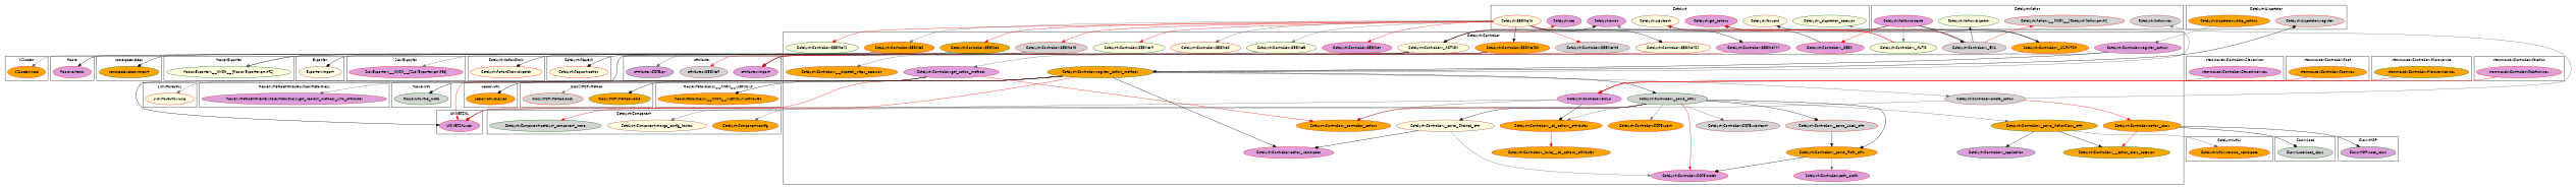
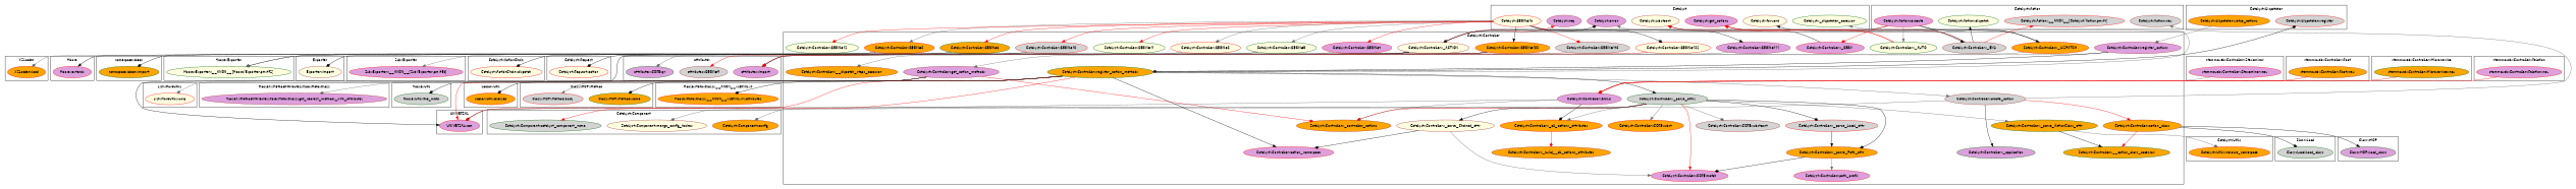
  digraph {
    fontname="Patrick Hand"
    node [color=red fillcolor=orange fontname="Patrick Hand" style=filled]
    edge [arrowhead=normal color=black fontname="Patrick Hand"]
    "Catalyst::forward" [color=brown fillcolor=lightyellow]
    "Catalyst::_dispatcher_accessor" [color=darkgreen fillcolor=lightyellow]
    n3 [color=brown fillcolor=lightyellow label="Catalyst::substcont"]
    "Catalyst::BEGIN@16" [fillcolor=lightyellow]
    "Catalyst::get_actions" [fillcolor=plum]
    "Catalyst::req" [color=brown fillcolor=plum]
    "Catalyst::error" [color=brown fillcolor=plum]
    "Catalyst::Dispatcher::register" [fillcolor=lightgrey]
    "Catalyst::Dispatcher::setup_actions" [color=brown]
    "Catalyst::ActionChain::dispatch" [fillcolor=lightyellow]
    "Catalyst::Component::config" [color=brown]
    "Catalyst::Component::catalyst_component_name" [color=darkgreen fillcolor=lightgrey]
    "Catalyst::Component::merge_config_hashes" [color=brown fillcolor=lightyellow]
    "Catalyst::Request::action" [fillcolor=lightyellow]
    "Scalar::Util::blessed"
    "Class::MOP::Method::name" [color=darkgreen]
    "Class::MOP::Method::body" [fillcolor=lightgrey]
    "Catalyst::Action::new" [color=brown fillcolor=lightgrey]
    "Catalyst::Action::dispatch" [color=darkgreen fillcolor=lightyellow]
    "Catalyst::Action::execute" [fillcolor=plum]
    "Catalyst::Action::__ANON__[Catalyst/Action.pm:44]" [fillcolor=lightgrey]
    "UNIVERSAL::can" [fillcolor=plum]
    "Class::Load::load_class" [color=darkgreen fillcolor=lightgrey]
    "namespace::clean::import" [color=darkgreen]
    "Moose::Meta::Class::__ANON__::SERIAL::7::attributes"
    "List::MoreUtils::uniq" [fillcolor=lightyellow]
    "XSLoader::load"
    "stemmaweb::Controller::Stexaminer::new" [fillcolor=plum]
    "attributes::BEGIN@9" [color=brown fillcolor=lightgrey]
    "attributes::import" [color=brown fillcolor=plum]
    "attributes::CORE:qr" [color=darkgreen fillcolor=plum]
    "stemmaweb::Controller::Root::new" [color=brown]
    "Moose::extends" [fillcolor=plum]
    "stemmaweb::Controller::Microservice::new" [color=darkgreen]
    "Exporter::import" [color=brown fillcolor=lightyellow]
    "Catalyst::Controller::_build__all_actions_attributes" [color=brown]
    "Catalyst::Controller::_controller_actions" [color=brown]
    "Catalyst::Controller::BEGIN@11" [color=darkgreen fillcolor=lightyellow]
    "Catalyst::Controller::_ACTION" [color=brown fillcolor=lightyellow]
    "Catalyst::Controller::get_action_methods" [color=brown fillcolor=plum]
    "Catalyst::Controller::BEGIN@111" [color=brown fillcolor=plum]
    "Catalyst::Controller::BUILD" [color=brown fillcolor=plum]
    "Catalyst::Controller::_parse_attrs" [color=darkgreen fillcolor=lightgrey]
    "Catalyst::Controller::_all_actions_attributes"
    "Catalyst::Controller::_parse_ActionClass_attr" [color=darkgreen]
    "Catalyst::Controller::BEGIN@103"
    "Catalyst::Controller::CORE:subst"
    "Catalyst::Controller::action_class" [color=brown]
    "Catalyst::Controller::BEGIN@8"
    "Catalyst::Controller::_application" [color=darkgreen fillcolor=plum]
    "Catalyst::Controller::CORE:match" [fillcolor=plum]
    "Catalyst::Controller::BEGIN@12" [color=darkgreen fillcolor=lightyellow]
    "Catalyst::Controller::create_action" [color=brown fillcolor=lightgrey]
    "Catalyst::Controller::BEGIN@6" [color=darkgreen]
    "Catalyst::Controller::_BEGIN" [fillcolor=plum]
    "Catalyst::Controller::CORE:substcont" [color=brown fillcolor=lightgrey]
    "Catalyst::Controller::register_actions" [color=brown fillcolor=plum]
    "Catalyst::Controller::_END" [color=brown fillcolor=lightgrey]
    "Catalyst::Controller::__action_class_accessor" [color=darkgreen]
    "Catalyst::Controller::BEGIN@140" [color=brown fillcolor=lightgrey]
    "Catalyst::Controller::BEGIN@10" [fillcolor=lightgrey]
    "Catalyst::Controller::path_prefix" [fillcolor=plum]
    "Catalyst::Controller::register_action_methods" [color=darkgreen]
    "Catalyst::Controller::action_namespace" [fillcolor=plum]
    "Catalyst::Controller::BEGIN@3" [fillcolor=lightyellow]
    "Catalyst::Controller::BEGIN@5" [color=darkgreen fillcolor=lightyellow]
    "Catalyst::Controller::_DISPATCH"
    "Catalyst::Controller::BEGIN@132" [fillcolor=lightyellow]
    "Catalyst::Controller::_AUTO" [color=darkgreen fillcolor=lightyellow]
    "Catalyst::Controller::__dispatch_steps_accessor" [color=brown]
    "Catalyst::Controller::BEGIN@4" [fillcolor=plum]
    "Catalyst::Controller::_parse_Chained_attr" [color=brown fillcolor=lightyellow]
    "Catalyst::Controller::_parse_Local_attr" [fillcolor=lightgrey]
    "Catalyst::Controller::_parse_Path_attr" [color=brown]
    "Catalyst::Utils::resolve_namespace"
    "Class::MOP::load_class" [color=darkgreen fillcolor=plum]
    "Moose::Exporter::__ANON__[Moose/Exporter.pm:492]" [color=darkgreen fillcolor=lightyellow]
    "MooseX::MethodAttributes::Role::Meta::Class::get_nearest_methods_with_attributes" [color=brown fillcolor=plum]
    "stemmaweb::Controller::Relation::new" [fillcolor=plum]
    "Sub::Exporter::__ANON__[Sub/Exporter.pm:756]" [fillcolor=plum]
    "Moose::Util::find_meta" [color=darkgreen fillcolor=lightgrey]
    subgraph cluster_1 {
      label=Catalyst
      "Catalyst::forward"
      "Catalyst::_dispatcher_accessor"
      n3
      "Catalyst::BEGIN@16"
      "Catalyst::get_actions"
      "Catalyst::req"
      "Catalyst::error"
    }
    subgraph cluster_2 {
      label="Catalyst::Dispatcher"
      "Catalyst::Dispatcher::register"
      "Catalyst::Dispatcher::setup_actions"
    }
    subgraph cluster_3 {
      label="Catalyst::ActionChain"
      "Catalyst::ActionChain::dispatch"
    }
    subgraph cluster_4 {
      label="Catalyst::Component"
      "Catalyst::Component::config"
      "Catalyst::Component::catalyst_component_name"
      "Catalyst::Component::merge_config_hashes"
    }
    subgraph cluster_5 {
      label="Catalyst::Request"
      "Catalyst::Request::action"
    }
    subgraph cluster_6 {
      label="Scalar::Util"
      "Scalar::Util::blessed"
    }
    subgraph cluster_7 {
      label="Class::MOP::Method"
      "Class::MOP::Method::name"
      "Class::MOP::Method::body"
    }
    subgraph cluster_8 {
      label="Catalyst::Action"
      "Catalyst::Action::new"
      "Catalyst::Action::dispatch"
      "Catalyst::Action::execute"
      "Catalyst::Action::__ANON__[Catalyst/Action.pm:44]"
    }
    subgraph cluster_9 {
      label=UNIVERSAL
      "UNIVERSAL::can"
    }
    subgraph cluster_10 {
      label="Class::Load"
      "Class::Load::load_class"
    }
    subgraph cluster_11 {
      label="namespace::clean"
      "namespace::clean::import"
    }
    subgraph cluster_12 {
      label="Moose::Meta::Class::__ANON__::SERIAL::7"
      "Moose::Meta::Class::__ANON__::SERIAL::7::attributes"
    }
    subgraph cluster_13 {
      label="List::MoreUtils"
      "List::MoreUtils::uniq"
    }
    subgraph cluster_14 {
      label=XSLoader
      "XSLoader::load"
    }
    subgraph cluster_15 {
      label="stemmaweb::Controller::Stexaminer"
      "stemmaweb::Controller::Stexaminer::new"
    }
    subgraph cluster_16 {
      label=attributes
      "attributes::BEGIN@9"
      "attributes::import"
      "attributes::CORE:qr"
    }
    subgraph cluster_17 {
      label="stemmaweb::Controller::Root"
      "stemmaweb::Controller::Root::new"
    }
    subgraph cluster_18 {
      label=Moose
      "Moose::extends"
    }
    subgraph cluster_19 {
      label="stemmaweb::Controller::Microservice"
      "stemmaweb::Controller::Microservice::new"
    }
    subgraph cluster_20 {
      label=Exporter
      "Exporter::import"
    }
    subgraph cluster_21 {
      label="Catalyst::Controller"
      "Catalyst::Controller::_build__all_actions_attributes"
      "Catalyst::Controller::_controller_actions"
      "Catalyst::Controller::BEGIN@11"
      "Catalyst::Controller::_ACTION"
      "Catalyst::Controller::get_action_methods"
      "Catalyst::Controller::BEGIN@111"
      "Catalyst::Controller::BUILD"
      "Catalyst::Controller::_parse_attrs"
      "Catalyst::Controller::_all_actions_attributes"
      "Catalyst::Controller::_parse_ActionClass_attr"
      "Catalyst::Controller::BEGIN@103"
      "Catalyst::Controller::CORE:subst"
      "Catalyst::Controller::action_class"
      "Catalyst::Controller::BEGIN@8"
      "Catalyst::Controller::_application"
      "Catalyst::Controller::CORE:match"
      "Catalyst::Controller::BEGIN@12"
      "Catalyst::Controller::create_action"
      "Catalyst::Controller::BEGIN@6"
      "Catalyst::Controller::_BEGIN"
      "Catalyst::Controller::CORE:substcont"
      "Catalyst::Controller::register_actions"
      "Catalyst::Controller::_END"
      "Catalyst::Controller::__action_class_accessor"
      "Catalyst::Controller::BEGIN@140"
      "Catalyst::Controller::BEGIN@10"
      "Catalyst::Controller::path_prefix"
      "Catalyst::Controller::register_action_methods"
      "Catalyst::Controller::action_namespace"
      "Catalyst::Controller::BEGIN@3"
      "Catalyst::Controller::BEGIN@5"
      "Catalyst::Controller::_DISPATCH"
      "Catalyst::Controller::BEGIN@132"
      "Catalyst::Controller::_AUTO"
      "Catalyst::Controller::__dispatch_steps_accessor"
      "Catalyst::Controller::BEGIN@4"
      "Catalyst::Controller::_parse_Chained_attr"
      "Catalyst::Controller::_parse_Local_attr"
      "Catalyst::Controller::_parse_Path_attr"
    }
    subgraph cluster_22 {
      label="Catalyst::Utils"
      "Catalyst::Utils::resolve_namespace"
    }
    subgraph cluster_23 {
      label="Class::MOP"
      "Class::MOP::load_class"
    }
    subgraph cluster_24 {
      label="Moose::Exporter"
      "Moose::Exporter::__ANON__[Moose/Exporter.pm:492]"
    }
    subgraph cluster_25 {
      label="MooseX::MethodAttributes::Role::Meta::Class"
      "MooseX::MethodAttributes::Role::Meta::Class::get_nearest_methods_with_attributes"
    }
    subgraph cluster_26 {
      label="stemmaweb::Controller::Relation"
      "stemmaweb::Controller::Relation::new"
    }
    subgraph cluster_27 {
      label="Sub::Exporter"
      "Sub::Exporter::__ANON__[Sub/Exporter.pm:756]"
    }
    subgraph cluster_28 {
      label="Moose::Util"
      "Moose::Util::find_meta"
    }
    "Catalyst::BEGIN@16" -> "Catalyst::Controller::BEGIN@11" [color=red]
    "Catalyst::BEGIN@16" -> "Catalyst::Controller::BEGIN@111"
    "Catalyst::BEGIN@16" -> "Catalyst::Controller::BEGIN@103"
    "Catalyst::BEGIN@16" -> "Catalyst::Controller::BEGIN@8" [color=gray40]
    "Catalyst::BEGIN@16" -> "Catalyst::Controller::BEGIN@12" [arrowhead=diamond color=red]
    "Catalyst::BEGIN@16" -> "Catalyst::Controller::BEGIN@6" [color=red]
    "Catalyst::BEGIN@16" -> "Catalyst::Controller::BEGIN@140" [arrowhead=diamond color=red]
    "Catalyst::BEGIN@16" -> "Catalyst::Controller::BEGIN@10" [color=red]
    "Catalyst::BEGIN@16" -> "Catalyst::Controller::BEGIN@3" [arrowhead=diamond color=gray40]
    "Catalyst::BEGIN@16" -> "Catalyst::Controller::BEGIN@5" [color=gray40]
    "Catalyst::BEGIN@16" -> "Catalyst::Controller::BEGIN@132" [arrowhead=diamond]
    "Catalyst::BEGIN@16" -> "Catalyst::Controller::BEGIN@4" [color=red]
    "Catalyst::Dispatcher::setup_actions" -> "Catalyst::Controller::register_actions" [arrowhead=diamond color=gray40]
    "Catalyst::Action::execute" -> "Catalyst::Controller::_ACTION" [arrowhead=diamond]
    "Catalyst::Action::execute" -> "Catalyst::Controller::_BEGIN" [arrowhead=diamond color=red]
    "Catalyst::Action::execute" -> "Catalyst::Controller::_END" [arrowhead=diamond]
    "Catalyst::Action::execute" -> "Catalyst::Controller::_DISPATCH"
    "Catalyst::Action::execute" -> "Catalyst::Controller::_AUTO" [color=gray40]
    "stemmaweb::Controller::Stexaminer::new" -> "Catalyst::Controller::BUILD" [color=gray40]
    "stemmaweb::Controller::Root::new" -> "Catalyst::Controller::BUILD" [color=red]
    "stemmaweb::Controller::Microservice::new" -> "Catalyst::Controller::BUILD" [arrowhead=diamond color=red]
    "Catalyst::Controller::_ACTION" -> "Catalyst::req" [color=red]
-   "Catalyst::Controller::_ACTION" -> "Catalyst::error"
+   "Catalyst::Controller::_ACTION" -> "Catalyst::error" [arrowhead=diamond]
    "Catalyst::Controller::_ACTION" -> "Catalyst::ActionChain::dispatch" [arrowhead=diamond]
    "Catalyst::Controller::_ACTION" -> "Catalyst::Request::action" [arrowhead=diamond]
    "Catalyst::Controller::_ACTION" -> "UNIVERSAL::can"
    "Catalyst::Controller::get_action_methods" -> "UNIVERSAL::can" [color=red]
    "Catalyst::Controller::get_action_methods" -> "List::MoreUtils::uniq" [arrowhead=diamond color=gray40]
    "Catalyst::Controller::get_action_methods" -> "Catalyst::Controller::_controller_actions" [arrowhead=diamond color=red]
    "Catalyst::Controller::get_action_methods" -> "MooseX::MethodAttributes::Role::Meta::Class::get_nearest_methods_with_attributes" [arrowhead=diamond color=gray40]
    "Catalyst::Controller::get_action_methods" -> "Moose::Util::find_meta" [arrowhead=diamond]
-   "Catalyst::Controller::BEGIN@111" -> "attributes::import" [color=red]
+   "Catalyst::Controller::BEGIN@111" -> "attributes::import" [color=gray40]
    "Catalyst::Controller::BUILD" -> "Catalyst::Component::merge_config_hashes" [arrowhead=diamond color=gray40]
    "Catalyst::Controller::BUILD" -> "Catalyst::Controller::_controller_actions" [arrowhead=diamond color=gray40]
    "Catalyst::Controller::BUILD" -> "Catalyst::Controller::_all_actions_attributes" [arrowhead=diamond]
    "Catalyst::Controller::_parse_attrs" -> "UNIVERSAL::can" [arrowhead=diamond]
    "Catalyst::Controller::_parse_attrs" -> "Catalyst::Controller::_controller_actions" [color=red]
    "Catalyst::Controller::_parse_attrs" -> "Catalyst::Controller::_all_actions_attributes" [color=gray40]
    "Catalyst::Controller::_parse_attrs" -> "Catalyst::Controller::_parse_ActionClass_attr" [color=gray40]
    "Catalyst::Controller::_parse_attrs" -> "Catalyst::Controller::CORE:subst" [color=gray40]
    "Catalyst::Controller::_parse_attrs" -> "Catalyst::Controller::CORE:match" [color=red]
    "Catalyst::Controller::_parse_attrs" -> "Catalyst::Controller::CORE:substcont" [arrowhead=diamond color=gray40]
    "Catalyst::Controller::_parse_attrs" -> "Catalyst::Controller::_parse_Chained_attr"
    "Catalyst::Controller::_parse_attrs" -> "Catalyst::Controller::_parse_Local_attr" [arrowhead=diamond]
    "Catalyst::Controller::_parse_attrs" -> "Catalyst::Controller::_parse_Path_attr" [arrowhead=diamond]
    "Catalyst::Controller::_all_actions_attributes" -> "Catalyst::Controller::_build__all_actions_attributes" [arrowhead=diamond color=red]
-   "Catalyst::Controller::_parse_ActionClass_attr" -> "Catalyst::Controller::_application"
+   "Catalyst::Controller::create_action" -> "Catalyst::Controller::_application"
    "Catalyst::Controller::_parse_ActionClass_attr" -> "Catalyst::Controller::__action_class_accessor"
    "Catalyst::Controller::_parse_ActionClass_attr" -> "Catalyst::Utils::resolve_namespace" [arrowhead=diamond color=gray40]
    "Catalyst::Controller::BEGIN@103" -> "XSLoader::load" [arrowhead=diamond color=gray40]
    "Catalyst::Controller::BEGIN@103" -> "attributes::BEGIN@9" [color=red]
    "Catalyst::Controller::BEGIN@103" -> "attributes::import"
    "Catalyst::Controller::BEGIN@103" -> "attributes::CORE:qr" [arrowhead=diamond color=gray40]
    "Catalyst::Controller::action_class" -> "Class::Load::load_class" [arrowhead=diamond]
    "Catalyst::Controller::action_class" -> "Catalyst::Controller::__action_class_accessor" [color=red]
    "Catalyst::Controller::action_class" -> "Class::MOP::load_class"
    "Catalyst::Controller::BEGIN@8" -> "Moose::extends"
    "Catalyst::Controller::create_action" -> "Catalyst::Component::config" [arrowhead=diamond color=gray40]
    "Catalyst::Controller::create_action" -> "Catalyst::Action::new" [color=gray40]
    "Catalyst::Controller::create_action" -> "Catalyst::Controller::action_class" [color=red]
    "Catalyst::Controller::BEGIN@6" -> "namespace::clean::import" [arrowhead=diamond]
    "Catalyst::Controller::_BEGIN" -> n3 [color=gray40]
    "Catalyst::Controller::_BEGIN" -> "Catalyst::get_actions" [arrowhead=diamond color=gray40]
    "Catalyst::Controller::register_actions" -> "Catalyst::Controller::get_action_methods" [color=gray40]
    "Catalyst::Controller::register_actions" -> "Catalyst::Controller::register_action_methods" [arrowhead=diamond]
    "Catalyst::Controller::_END" -> n3 [color=gray40]
    "Catalyst::Controller::_END" -> "Catalyst::get_actions" [arrowhead=diamond color=red]
    "Catalyst::Controller::_END" -> "Catalyst::error" [color=gray40]
    "Catalyst::Controller::_END" -> "Catalyst::Action::dispatch"
    "Catalyst::Controller::_END" -> "Catalyst::Action::__ANON__[Catalyst/Action.pm:44]" [color=red]
    "Catalyst::Controller::BEGIN@140" -> "attributes::import" [arrowhead=diamond color=gray40]
    "Catalyst::Controller::BEGIN@10" -> "Moose::Exporter::__ANON__[Moose/Exporter.pm:492]" [arrowhead=diamond]
    "Catalyst::Controller::register_action_methods" -> "Catalyst::_dispatcher_accessor" [color=gray40]
    "Catalyst::Controller::register_action_methods" -> "Catalyst::Dispatcher::register" [arrowhead=diamond]
    "Catalyst::Controller::register_action_methods" -> "Catalyst::Component::catalyst_component_name" [color=red]
    "Catalyst::Controller::register_action_methods" -> "Scalar::Util::blessed" [arrowhead=diamond]
    "Catalyst::Controller::register_action_methods" -> "Class::MOP::Method::name" [arrowhead=diamond]
    "Catalyst::Controller::register_action_methods" -> "Class::MOP::Method::body" [color=gray40]
    "Catalyst::Controller::register_action_methods" -> "UNIVERSAL::can" [arrowhead=diamond color=red]
    "Catalyst::Controller::register_action_methods" -> "Moose::Meta::Class::__ANON__::SERIAL::7::attributes" [arrowhead=diamond]
    "Catalyst::Controller::register_action_methods" -> "Catalyst::Controller::_parse_attrs"
    "Catalyst::Controller::register_action_methods" -> "Catalyst::Controller::create_action" [color=gray40]
    "Catalyst::Controller::register_action_methods" -> "Catalyst::Controller::action_namespace"
    "Catalyst::Controller::BEGIN@3" -> "Moose::Exporter::__ANON__[Moose/Exporter.pm:492]" [arrowhead=diamond color=gray40]
    "Catalyst::Controller::BEGIN@5" -> "Exporter::import" [arrowhead=diamond]
    "Catalyst::Controller::_DISPATCH" -> "Catalyst::forward"
    "Catalyst::Controller::_DISPATCH" -> "Catalyst::Controller::__dispatch_steps_accessor" [arrowhead=diamond color=gray40]
    "Catalyst::Controller::BEGIN@132" -> "attributes::import" [arrowhead=diamond color=red]
    "Catalyst::Controller::_AUTO" -> n3 [arrowhead=diamond color=red]
    "Catalyst::Controller::_AUTO" -> "Catalyst::get_actions" [color=red]
    "Catalyst::Controller::BEGIN@4" -> "Sub::Exporter::__ANON__[Sub/Exporter.pm:756]" [color=gray40]
    "Catalyst::Controller::_parse_Chained_attr" -> "Catalyst::Controller::CORE:match" [color=gray40]
    "Catalyst::Controller::_parse_Chained_attr" -> "Catalyst::Controller::action_namespace" [arrowhead=diamond]
    "Catalyst::Controller::_parse_Local_attr" -> "Catalyst::Controller::_parse_Path_attr"
    "Catalyst::Controller::_parse_Path_attr" -> "Catalyst::Controller::CORE:match" [arrowhead=diamond]
    "Catalyst::Controller::_parse_Path_attr" -> "Catalyst::Controller::path_prefix" [color=gray40]
    "stemmaweb::Controller::Relation::new" -> "Catalyst::Controller::BUILD" [arrowhead=diamond color=red]
  }
